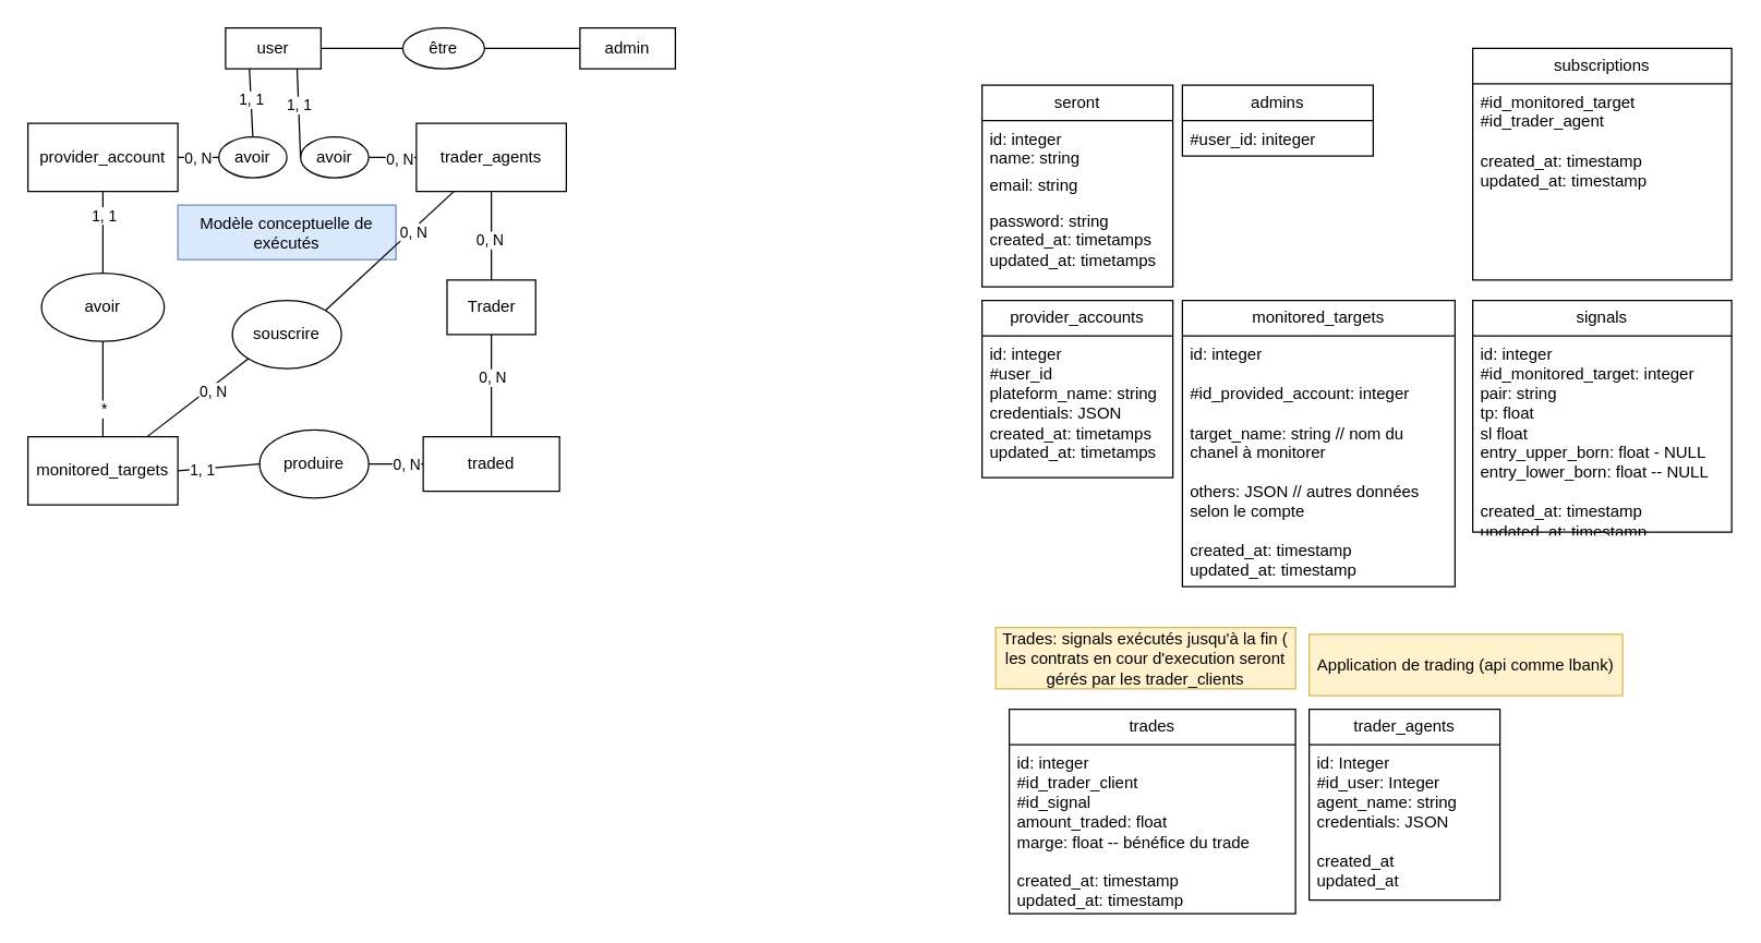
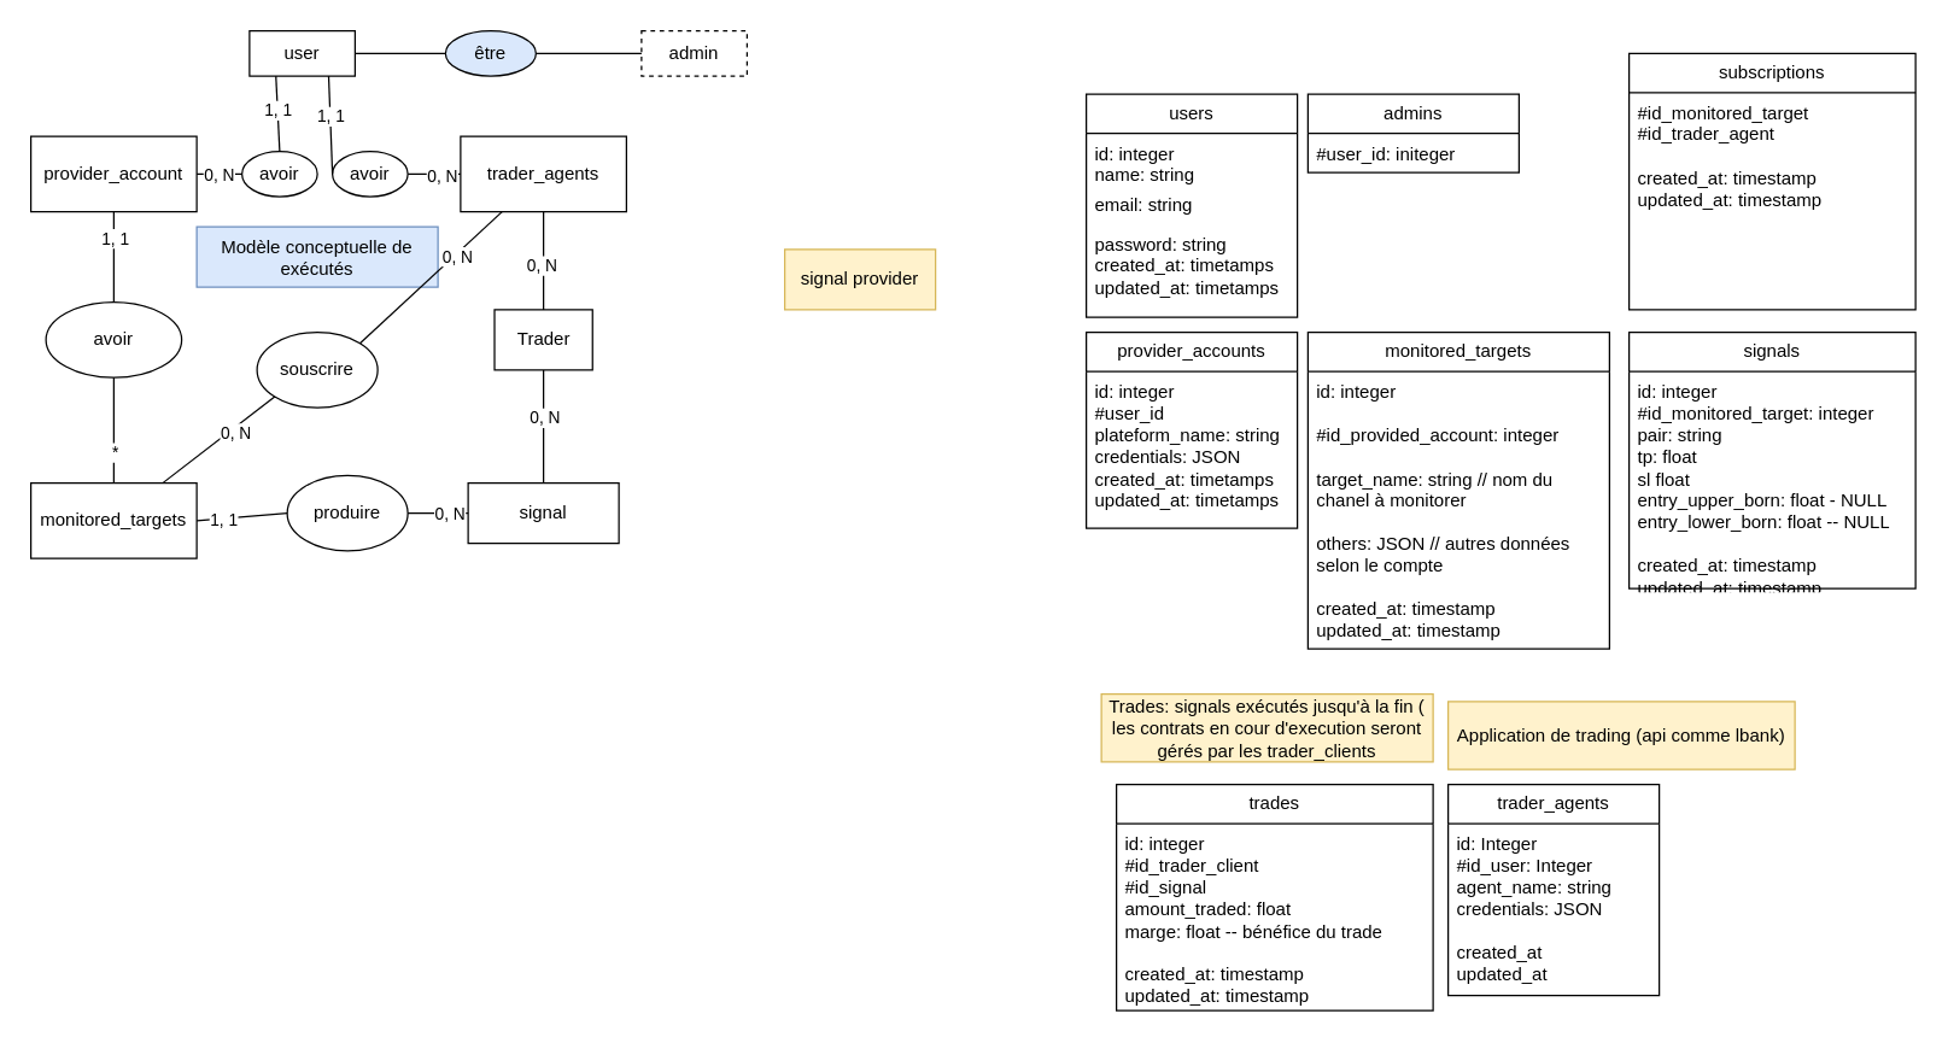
  <mxCell id="0" />
  <mxCell id="1" parent="0" />
  <mxCell id="2" value="provider_account" style="html=1;whiteSpace=wrap;" parent="1" vertex="1"><mxGeometry x="20" y="90" width="110" height="50" as="geometry" /></mxCell>
  <mxCell id="3" value="monitored_targets" style="html=1;whiteSpace=wrap;" parent="1" vertex="1"><mxGeometry x="20" y="320" width="110" height="50" as="geometry" /></mxCell>
- <mxCell id="4" value="traded" style="html=1;whiteSpace=wrap;" parent="1" vertex="1"><mxGeometry x="310" y="320" width="100" height="40" as="geometry" /></mxCell>
+ <mxCell id="4" value="signal" style="html=1;whiteSpace=wrap;" parent="1" vertex="1"><mxGeometry x="310" y="320" width="100" height="40" as="geometry" /></mxCell>
  <mxCell id="5" value="avoir" style="ellipse;whiteSpace=wrap;html=1;" parent="1" vertex="1"><mxGeometry x="30" y="200" width="90" height="50" as="geometry" /></mxCell>
  <mxCell id="6" value="" style="endArrow=none;html=1;rounded=0;entryX=0.5;entryY=1;entryDx=0;entryDy=0;exitX=0.5;exitY=0;exitDx=0;exitDy=0;" parent="1" source="5" target="2" edge="1"><mxGeometry width="50" height="50" relative="1" as="geometry"><mxPoint x="-30" y="250" as="sourcePoint" /><mxPoint x="20" y="200" as="targetPoint" /></mxGeometry></mxCell>
  <mxCell id="7" value="1, 1" style="edgeLabel;html=1;align=center;verticalAlign=middle;resizable=0;points=[];" parent="6" vertex="1" connectable="0"><mxGeometry x="0.431" relative="1" as="geometry"><mxPoint as="offset" /></mxGeometry></mxCell>
  <mxCell id="8" value="" style="endArrow=none;html=1;rounded=0;entryX=0.5;entryY=1;entryDx=0;entryDy=0;exitX=0.5;exitY=0;exitDx=0;exitDy=0;" parent="1" source="3" target="5" edge="1"><mxGeometry width="50" height="50" relative="1" as="geometry"><mxPoint x="-10" y="270" as="sourcePoint" /><mxPoint x="40" y="220" as="targetPoint" /></mxGeometry></mxCell>
  <mxCell id="9" value="*" style="edgeLabel;html=1;align=center;verticalAlign=middle;resizable=0;points=[];" parent="8" vertex="1" connectable="0"><mxGeometry x="-0.39" relative="1" as="geometry"><mxPoint as="offset" /></mxGeometry></mxCell>
  <mxCell id="10" value="produire" style="ellipse;whiteSpace=wrap;html=1;" parent="1" vertex="1"><mxGeometry x="190" y="315" width="80" height="50" as="geometry" /></mxCell>
  <mxCell id="11" value="" style="endArrow=none;html=1;rounded=0;entryX=0;entryY=0.5;entryDx=0;entryDy=0;exitX=1;exitY=0.5;exitDx=0;exitDy=0;" parent="1" source="10" target="4" edge="1"><mxGeometry width="50" height="50" relative="1" as="geometry"><mxPoint x="225" y="250" as="sourcePoint" /><mxPoint x="275" y="200" as="targetPoint" /></mxGeometry></mxCell>
  <mxCell id="12" value="0, N" style="edgeLabel;html=1;align=center;verticalAlign=middle;resizable=0;points=[];" parent="11" vertex="1" connectable="0"><mxGeometry x="0.363" relative="1" as="geometry"><mxPoint as="offset" /></mxGeometry></mxCell>
  <mxCell id="13" value="" style="endArrow=none;html=1;rounded=0;entryX=0;entryY=0.5;entryDx=0;entryDy=0;exitX=1;exitY=0.5;exitDx=0;exitDy=0;" parent="1" source="3" target="10" edge="1"><mxGeometry width="50" height="50" relative="1" as="geometry"><mxPoint x="225" y="250" as="sourcePoint" /><mxPoint x="275" y="200" as="targetPoint" /></mxGeometry></mxCell>
  <mxCell id="14" value="1, 1" style="edgeLabel;html=1;align=center;verticalAlign=middle;resizable=0;points=[];" parent="13" vertex="1" connectable="0"><mxGeometry x="-0.427" y="-1" relative="1" as="geometry"><mxPoint as="offset" /></mxGeometry></mxCell>
  <mxCell id="15" value="trader_agents" style="html=1;whiteSpace=wrap;" parent="1" vertex="1"><mxGeometry x="305" y="90" width="110" height="50" as="geometry" /></mxCell>
  <mxCell id="16" value="Trader" style="whiteSpace=wrap;html=1;rounded=0;" parent="1" vertex="1"><mxGeometry x="327.5" y="205" width="65" height="40" as="geometry" /></mxCell>
  <mxCell id="17" value="" style="endArrow=none;html=1;rounded=0;entryX=0.5;entryY=1;entryDx=0;entryDy=0;exitX=0.5;exitY=0;exitDx=0;exitDy=0;" parent="1" source="4" target="16" edge="1"><mxGeometry width="50" height="50" relative="1" as="geometry"><mxPoint x="269" y="290" as="sourcePoint" /><mxPoint x="319" y="240" as="targetPoint" /></mxGeometry></mxCell>
  <mxCell id="18" value="0, N" style="edgeLabel;html=1;align=center;verticalAlign=middle;resizable=0;points=[];" parent="17" vertex="1" connectable="0"><mxGeometry x="0.164" relative="1" as="geometry"><mxPoint as="offset" /></mxGeometry></mxCell>
  <mxCell id="19" value="" style="endArrow=none;html=1;rounded=0;entryX=0.5;entryY=1;entryDx=0;entryDy=0;exitX=0.5;exitY=0;exitDx=0;exitDy=0;" parent="1" source="16" target="15" edge="1"><mxGeometry width="50" height="50" relative="1" as="geometry"><mxPoint x="235" y="260" as="sourcePoint" /><mxPoint x="320" y="210" as="targetPoint" /></mxGeometry></mxCell>
  <mxCell id="20" value="0, N" style="edgeLabel;html=1;align=center;verticalAlign=middle;resizable=0;points=[];" parent="19" vertex="1" connectable="0"><mxGeometry x="-0.089" y="2" relative="1" as="geometry"><mxPoint as="offset" /></mxGeometry></mxCell>
  <mxCell id="21" value="user" style="html=1;whiteSpace=wrap;" parent="1" vertex="1"><mxGeometry x="165" y="20" width="70" height="30" as="geometry" /></mxCell>
- <mxCell id="22" value="admin" style="html=1;whiteSpace=wrap;" parent="1" vertex="1"><mxGeometry x="425" y="20" width="70" height="30" as="geometry" /></mxCell>
+ <mxCell id="22" value="admin" style="html=1;whiteSpace=wrap;dashed=1;" parent="1" vertex="1"><mxGeometry x="425" y="20" width="70" height="30" as="geometry" /></mxCell>
  <mxCell id="23" value="avoir" style="ellipse;whiteSpace=wrap;html=1;" parent="1" vertex="1"><mxGeometry x="160" y="100" width="50" height="30" as="geometry" /></mxCell>
  <mxCell id="24" value="" style="endArrow=none;html=1;rounded=0;entryX=0.25;entryY=1;entryDx=0;entryDy=0;exitX=0.5;exitY=0;exitDx=0;exitDy=0;" parent="1" source="23" target="21" edge="1"><mxGeometry width="50" height="50" relative="1" as="geometry"><mxPoint x="-40" y="90" as="sourcePoint" /><mxPoint x="10" y="40" as="targetPoint" /></mxGeometry></mxCell>
  <mxCell id="25" value="1, 1" style="edgeLabel;html=1;align=center;verticalAlign=middle;resizable=0;points=[];" parent="24" vertex="1" connectable="0"><mxGeometry x="0.116" relative="1" as="geometry"><mxPoint as="offset" /></mxGeometry></mxCell>
  <mxCell id="26" value="" style="endArrow=none;html=1;rounded=0;exitX=0;exitY=0.5;exitDx=0;exitDy=0;entryX=1;entryY=0.5;entryDx=0;entryDy=0;" parent="1" source="23" target="2" edge="1"><mxGeometry width="50" height="50" relative="1" as="geometry"><mxPoint x="10" y="80" as="sourcePoint" /><mxPoint x="60" y="30" as="targetPoint" /></mxGeometry></mxCell>
  <mxCell id="27" value="0, N" style="edgeLabel;html=1;align=center;verticalAlign=middle;resizable=0;points=[];" parent="26" vertex="1" connectable="0"><mxGeometry x="0.076" relative="1" as="geometry"><mxPoint as="offset" /></mxGeometry></mxCell>
- <mxCell id="28" value="être" style="ellipse;whiteSpace=wrap;html=1;" parent="1" vertex="1"><mxGeometry x="295" y="20" width="60" height="30" as="geometry" /></mxCell>
+ <mxCell id="28" value="être" style="ellipse;whiteSpace=wrap;html=1;fillColor=#dae8fc;" parent="1" vertex="1"><mxGeometry x="295" y="20" width="60" height="30" as="geometry" /></mxCell>
  <mxCell id="29" value="" style="endArrow=none;html=1;rounded=0;entryX=0;entryY=0.5;entryDx=0;entryDy=0;exitX=1;exitY=0.5;exitDx=0;exitDy=0;" parent="1" source="21" target="28" edge="1"><mxGeometry width="50" height="50" relative="1" as="geometry"><mxPoint x="265" y="70" as="sourcePoint" /><mxPoint x="315" y="20" as="targetPoint" /></mxGeometry></mxCell>
  <mxCell id="30" value="" style="endArrow=none;html=1;rounded=0;entryX=0;entryY=0.5;entryDx=0;entryDy=0;exitX=1;exitY=0.5;exitDx=0;exitDy=0;" parent="1" source="28" target="22" edge="1"><mxGeometry width="50" height="50" relative="1" as="geometry"><mxPoint x="250" y="45" as="sourcePoint" /><mxPoint x="305" y="45" as="targetPoint" /></mxGeometry></mxCell>
  <mxCell id="31" value="Modèle conceptuelle de exécutés" style="text;html=1;whiteSpace=wrap;overflow=hidden;rounded=0;fillColor=#dae8fc;strokeColor=#6c8ebf;align=center;" parent="1" vertex="1"><mxGeometry x="130" y="150" width="160" height="40" as="geometry" /></mxCell>
- <mxCell id="32" value="seront" style="swimlane;fontStyle=0;childLayout=stackLayout;horizontal=1;startSize=26;fillColor=none;horizontalStack=0;resizeParent=1;resizeParentMax=0;resizeLast=0;collapsible=1;marginBottom=0;whiteSpace=wrap;html=1;" parent="1" vertex="1"><mxGeometry x="720" y="62" width="140" height="148" as="geometry" /></mxCell>
+ <mxCell id="32" value="users" style="swimlane;fontStyle=0;childLayout=stackLayout;horizontal=1;startSize=26;fillColor=none;horizontalStack=0;resizeParent=1;resizeParentMax=0;resizeLast=0;collapsible=1;marginBottom=0;whiteSpace=wrap;html=1;" parent="1" vertex="1"><mxGeometry x="720" y="62" width="140" height="148" as="geometry" /></mxCell>
  <mxCell id="33" value="&lt;div&gt;id: integer&lt;/div&gt;name: string" style="text;strokeColor=none;fillColor=none;align=left;verticalAlign=top;spacingLeft=4;spacingRight=4;overflow=hidden;rotatable=0;points=[[0,0.5],[1,0.5]];portConstraint=eastwest;whiteSpace=wrap;html=1;" parent="32" vertex="1"><mxGeometry y="26" width="140" height="34" as="geometry" /></mxCell>
  <mxCell id="34" value="email: string" style="text;strokeColor=none;fillColor=none;align=left;verticalAlign=top;spacingLeft=4;spacingRight=4;overflow=hidden;rotatable=0;points=[[0,0.5],[1,0.5]];portConstraint=eastwest;whiteSpace=wrap;html=1;" parent="32" vertex="1"><mxGeometry y="60" width="140" height="26" as="geometry" /></mxCell>
  <mxCell id="35" value="password: string&lt;div&gt;created_at: timetamps&lt;br&gt;updated_at: timetamps&lt;/div&gt;" style="text;strokeColor=none;fillColor=none;align=left;verticalAlign=top;spacingLeft=4;spacingRight=4;overflow=hidden;rotatable=0;points=[[0,0.5],[1,0.5]];portConstraint=eastwest;whiteSpace=wrap;html=1;" parent="32" vertex="1"><mxGeometry y="86" width="140" height="62" as="geometry" /></mxCell>
  <mxCell id="36" value="admins" style="swimlane;fontStyle=0;childLayout=stackLayout;horizontal=1;startSize=26;fillColor=none;horizontalStack=0;resizeParent=1;resizeParentMax=0;resizeLast=0;collapsible=1;marginBottom=0;whiteSpace=wrap;html=1;" parent="1" vertex="1"><mxGeometry x="867" y="62" width="140" height="52" as="geometry" /></mxCell>
  <mxCell id="37" value="#user_id: initeger" style="text;strokeColor=none;fillColor=none;align=left;verticalAlign=top;spacingLeft=4;spacingRight=4;overflow=hidden;rotatable=0;points=[[0,0.5],[1,0.5]];portConstraint=eastwest;whiteSpace=wrap;html=1;" parent="36" vertex="1"><mxGeometry y="26" width="140" height="26" as="geometry" /></mxCell>
  <mxCell id="38" value="provider_accounts" style="swimlane;fontStyle=0;childLayout=stackLayout;horizontal=1;startSize=26;fillColor=none;horizontalStack=0;resizeParent=1;resizeParentMax=0;resizeLast=0;collapsible=1;marginBottom=0;whiteSpace=wrap;html=1;" parent="1" vertex="1"><mxGeometry x="720" y="220" width="140" height="130" as="geometry" /></mxCell>
  <mxCell id="39" value="&lt;div&gt;id: integer&lt;/div&gt;#user_id&lt;div&gt;plateform_name: string&lt;br&gt;credentials: JSON&lt;br&gt;created_at: timetamps&lt;br&gt;updated_at: timetamps&lt;/div&gt;" style="text;strokeColor=none;fillColor=none;align=left;verticalAlign=top;spacingLeft=4;spacingRight=4;overflow=hidden;rotatable=0;points=[[0,0.5],[1,0.5]];portConstraint=eastwest;whiteSpace=wrap;html=1;" parent="38" vertex="1"><mxGeometry y="26" width="140" height="104" as="geometry" /></mxCell>
  <mxCell id="40" value="monitored_targets" style="swimlane;fontStyle=0;childLayout=stackLayout;horizontal=1;startSize=26;fillColor=none;horizontalStack=0;resizeParent=1;resizeParentMax=0;resizeLast=0;collapsible=1;marginBottom=0;whiteSpace=wrap;html=1;" parent="1" vertex="1"><mxGeometry x="867" y="220" width="200" height="210" as="geometry" /></mxCell>
  <mxCell id="41" value="id: integer&lt;div&gt;&lt;br&gt;&lt;/div&gt;&lt;div&gt;#id_provided_account: integer&lt;/div&gt;&lt;div&gt;&lt;br&gt;&lt;/div&gt;&lt;div&gt;target_name: string // nom du chanel à monitorer&lt;/div&gt;&lt;div&gt;&lt;br&gt;&lt;/div&gt;&lt;div&gt;others: JSON // autres données selon le compte&lt;/div&gt;&lt;div&gt;&lt;br&gt;&lt;/div&gt;&lt;div&gt;created_at: timestamp&lt;/div&gt;&lt;div&gt;updated_at: timestamp&lt;/div&gt;&lt;div&gt;&lt;br&gt;&lt;/div&gt;" style="text;strokeColor=none;fillColor=none;align=left;verticalAlign=top;spacingLeft=4;spacingRight=4;overflow=hidden;rotatable=0;points=[[0,0.5],[1,0.5]];portConstraint=eastwest;whiteSpace=wrap;html=1;" parent="40" vertex="1"><mxGeometry y="26" width="200" height="184" as="geometry" /></mxCell>
+ <mxCell id="42" value="signal provider" style="text;html=1;align=center;verticalAlign=middle;whiteSpace=wrap;rounded=0;fillColor=#fff2cc;strokeColor=#d6b656;" parent="1" vertex="1"><mxGeometry x="520" y="165" width="100" height="40" as="geometry" /></mxCell>
  <mxCell id="43" value="signals" style="swimlane;fontStyle=0;childLayout=stackLayout;horizontal=1;startSize=26;fillColor=none;horizontalStack=0;resizeParent=1;resizeParentMax=0;resizeLast=0;collapsible=1;marginBottom=0;whiteSpace=wrap;html=1;" parent="1" vertex="1"><mxGeometry x="1080" y="220" width="190" height="170" as="geometry" /></mxCell>
  <mxCell id="44" value="id: integer&lt;div&gt;&lt;div&gt;#id_monitored_target: integer&lt;/div&gt;&lt;div&gt;pair: string&lt;/div&gt;&lt;div&gt;tp: float&lt;/div&gt;&lt;div&gt;sl float&lt;/div&gt;&lt;div&gt;entry_upper_born: float - NULL&lt;/div&gt;&lt;div&gt;entry_lower_born: float -- NULL&lt;br&gt;&lt;/div&gt;&lt;/div&gt;&lt;div&gt;&lt;br&gt;&lt;/div&gt;&lt;div&gt;&lt;div&gt;created_at: timestamp&lt;/div&gt;&lt;div&gt;updated_at: timestamp&lt;/div&gt;&lt;/div&gt;" style="text;strokeColor=none;fillColor=none;align=left;verticalAlign=top;spacingLeft=4;spacingRight=4;overflow=hidden;rotatable=0;points=[[0,0.5],[1,0.5]];portConstraint=eastwest;whiteSpace=wrap;html=1;" parent="43" vertex="1"><mxGeometry y="26" width="190" height="144" as="geometry" /></mxCell>
  <mxCell id="45" value="trades" style="swimlane;fontStyle=0;childLayout=stackLayout;horizontal=1;startSize=26;fillColor=none;horizontalStack=0;resizeParent=1;resizeParentMax=0;resizeLast=0;collapsible=1;marginBottom=0;whiteSpace=wrap;html=1;" parent="1" vertex="1"><mxGeometry x="740" y="520" width="210" height="150" as="geometry" /></mxCell>
  <mxCell id="46" value="id: integer&lt;div&gt;#id_trader_client&lt;br&gt;#id_signal&lt;/div&gt;&lt;div&gt;amount_traded: float&lt;/div&gt;&lt;div&gt;marge: float -- bénéfice du trade&lt;/div&gt;&lt;div&gt;&lt;br&gt;&lt;/div&gt;&lt;div&gt;&lt;div&gt;created_at: timestamp&lt;/div&gt;&lt;div&gt;updated_at: timestamp&lt;/div&gt;&lt;/div&gt;" style="text;strokeColor=none;fillColor=none;align=left;verticalAlign=top;spacingLeft=4;spacingRight=4;overflow=hidden;rotatable=0;points=[[0,0.5],[1,0.5]];portConstraint=eastwest;whiteSpace=wrap;html=1;" parent="45" vertex="1"><mxGeometry y="26" width="210" height="124" as="geometry" /></mxCell>
  <mxCell id="47" value="Trades: signals exécutés jusqu'à la fin ( les contrats en cour d'execution seront gérés par les trader_clients" style="text;html=1;align=center;verticalAlign=middle;whiteSpace=wrap;rounded=0;fillColor=#fff2cc;strokeColor=#d6b656;" parent="1" vertex="1"><mxGeometry x="730" y="460" width="220" height="45" as="geometry" /></mxCell>
  <mxCell id="48" value="trader_agents" style="swimlane;fontStyle=0;childLayout=stackLayout;horizontal=1;startSize=26;fillColor=none;horizontalStack=0;resizeParent=1;resizeParentMax=0;resizeLast=0;collapsible=1;marginBottom=0;whiteSpace=wrap;html=1;" parent="1" vertex="1"><mxGeometry x="960" y="520" width="140" height="140" as="geometry" /></mxCell>
  <mxCell id="49" value="id: Integer&lt;div&gt;#id_user: Integer&lt;/div&gt;&lt;div&gt;agent_name: string&lt;/div&gt;&lt;div&gt;credentials: JSON&lt;/div&gt;&lt;div&gt;&lt;span style=&quot;background-color: transparent; color: light-dark(rgb(0, 0, 0), rgb(255, 255, 255));&quot;&gt;&amp;nbsp;&lt;/span&gt;&lt;/div&gt;&lt;div&gt;&lt;span style=&quot;background-color: transparent; color: light-dark(rgb(0, 0, 0), rgb(255, 255, 255));&quot;&gt;created_at&lt;/span&gt;&lt;/div&gt;&lt;div&gt;&lt;span style=&quot;background-color: transparent; color: light-dark(rgb(0, 0, 0), rgb(255, 255, 255));&quot;&gt;updated_at&lt;/span&gt;&lt;/div&gt;" style="text;strokeColor=none;fillColor=none;align=left;verticalAlign=top;spacingLeft=4;spacingRight=4;overflow=hidden;rotatable=0;points=[[0,0.5],[1,0.5]];portConstraint=eastwest;whiteSpace=wrap;html=1;" parent="48" vertex="1"><mxGeometry y="26" width="140" height="114" as="geometry" /></mxCell>
  <mxCell id="50" value="" style="endArrow=none;html=1;rounded=0;entryX=0;entryY=0.5;entryDx=0;entryDy=0;exitX=1;exitY=0.5;exitDx=0;exitDy=0;" parent="1" source="52" target="15" edge="1"><mxGeometry width="50" height="50" relative="1" as="geometry"><mxPoint x="260" y="100" as="sourcePoint" /><mxPoint x="260" y="140" as="targetPoint" /></mxGeometry></mxCell>
  <mxCell id="51" value="0, N" style="edgeLabel;html=1;align=center;verticalAlign=middle;resizable=0;points=[];" parent="50" vertex="1" connectable="0"><mxGeometry x="0.237" y="-1" relative="1" as="geometry"><mxPoint as="offset" /></mxGeometry></mxCell>
  <mxCell id="52" value="avoir" style="ellipse;whiteSpace=wrap;html=1;" parent="1" vertex="1"><mxGeometry x="220" y="100" width="50" height="30" as="geometry" /></mxCell>
  <mxCell id="53" value="" style="endArrow=none;html=1;rounded=0;entryX=0.75;entryY=1;entryDx=0;entryDy=0;exitX=0;exitY=0.5;exitDx=0;exitDy=0;" parent="1" source="52" target="21" edge="1"><mxGeometry width="50" height="50" relative="1" as="geometry"><mxPoint x="200" y="200" as="sourcePoint" /><mxPoint x="250" y="150" as="targetPoint" /></mxGeometry></mxCell>
  <mxCell id="54" value="1, 1" style="edgeLabel;html=1;align=center;verticalAlign=middle;resizable=0;points=[];" parent="53" vertex="1" connectable="0"><mxGeometry x="0.201" relative="1" as="geometry"><mxPoint as="offset" /></mxGeometry></mxCell>
  <mxCell id="55" value="Application de trading (api comme lbank)" style="text;html=1;align=center;verticalAlign=middle;whiteSpace=wrap;rounded=0;fillColor=#fff2cc;strokeColor=#d6b656;" parent="1" vertex="1"><mxGeometry x="960" y="465" width="230" height="45" as="geometry" /></mxCell>
  <mxCell id="56" value="souscrire" style="ellipse;whiteSpace=wrap;html=1;" vertex="1" parent="1"><mxGeometry x="170" y="220" width="80" height="50" as="geometry" /></mxCell>
  <mxCell id="57" value="" style="endArrow=none;html=1;rounded=0;entryX=0;entryY=1;entryDx=0;entryDy=0;" edge="1" parent="1" source="3" target="56"><mxGeometry width="50" height="50" relative="1" as="geometry"><mxPoint x="100" y="460" as="sourcePoint" /><mxPoint x="150" y="410" as="targetPoint" /></mxGeometry></mxCell>
  <mxCell id="58" value="0, N" style="edgeLabel;html=1;align=center;verticalAlign=middle;resizable=0;points=[];" vertex="1" connectable="0" parent="57"><mxGeometry x="0.257" y="-3" relative="1" as="geometry"><mxPoint as="offset" /></mxGeometry></mxCell>
  <mxCell id="59" value="" style="endArrow=none;html=1;rounded=0;entryX=1;entryY=0;entryDx=0;entryDy=0;exitX=0.25;exitY=1;exitDx=0;exitDy=0;" edge="1" parent="1" source="15" target="56"><mxGeometry width="50" height="50" relative="1" as="geometry"><mxPoint x="270" y="440" as="sourcePoint" /><mxPoint x="320" y="390" as="targetPoint" /></mxGeometry></mxCell>
  <mxCell id="60" value="0, N" style="edgeLabel;html=1;align=center;verticalAlign=middle;resizable=0;points=[];" vertex="1" connectable="0" parent="59"><mxGeometry x="-0.345" y="1" relative="1" as="geometry"><mxPoint as="offset" /></mxGeometry></mxCell>
  <mxCell id="61" value="subscriptions" style="swimlane;fontStyle=0;childLayout=stackLayout;horizontal=1;startSize=26;fillColor=none;horizontalStack=0;resizeParent=1;resizeParentMax=0;resizeLast=0;collapsible=1;marginBottom=0;whiteSpace=wrap;html=1;" vertex="1" parent="1"><mxGeometry x="1080" y="35" width="190" height="170" as="geometry" /></mxCell>
  <mxCell id="62" value="&lt;div&gt;#id_monitored_target&lt;/div&gt;&lt;div&gt;#id_trader_agent&lt;/div&gt;&lt;div&gt;&lt;br&gt;&lt;/div&gt;&lt;div&gt;&lt;div&gt;created_at: timestamp&lt;/div&gt;&lt;div&gt;updated_at: timestamp&lt;/div&gt;&lt;/div&gt;" style="text;strokeColor=none;fillColor=none;align=left;verticalAlign=top;spacingLeft=4;spacingRight=4;overflow=hidden;rotatable=0;points=[[0,0.5],[1,0.5]];portConstraint=eastwest;whiteSpace=wrap;html=1;" vertex="1" parent="61"><mxGeometry y="26" width="190" height="144" as="geometry" /></mxCell>
